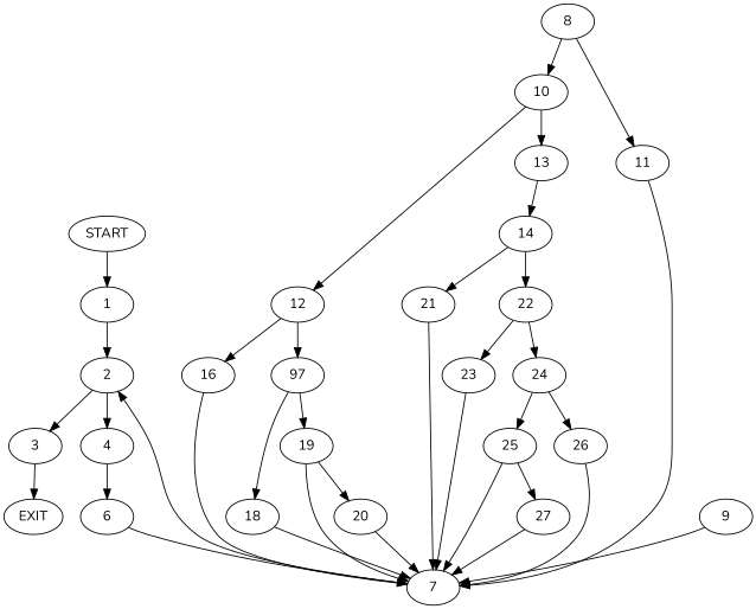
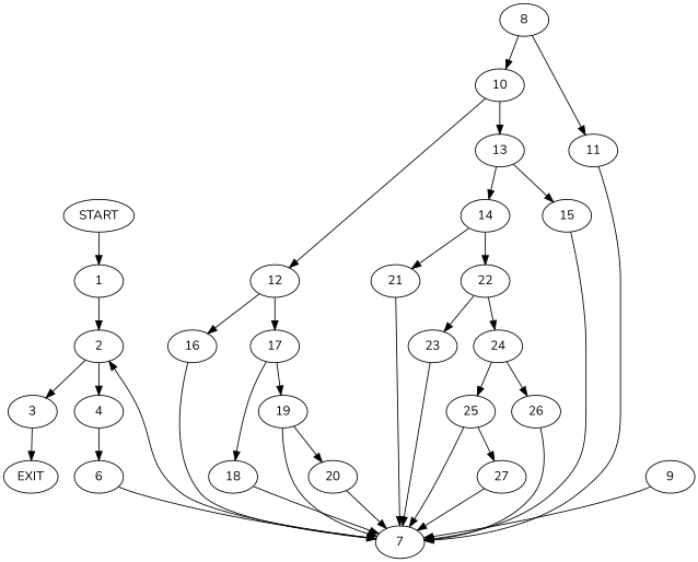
  digraph {
    fontname=Nunito
    node [fontname=Nunito]
    edge [fontname=Nunito]
    n1 [label=START]
    1
    2
    n4 [label=EXIT]
    3
    4
    6
    7
    8
    10
    11
    9
    12
    13
    16
-   17 [label=97]
+   17
    14
+   15
    18
    19
    21
    22
    23
    24
    20
    25
    26
    27
    n1 -> 1
    1 -> 2
    2 -> 3
    2 -> 4
    3 -> n4
    4 -> 6
    6 -> 7
    7 -> 2
    8 -> 10
    8 -> 11
    10 -> 12
    10 -> 13
    11 -> 7
    9 -> 7
    12 -> 16
    12 -> 17
    13 -> 14
+   13 -> 15
    16 -> 7
    17 -> 18
    17 -> 19
    14 -> 21
    14 -> 22
+   15 -> 7
    18 -> 7
    19 -> 7
    19 -> 20
    21 -> 7
    22 -> 23
    22 -> 24
    23 -> 7
    24 -> 25
    24 -> 26
    20 -> 7
    25 -> 7
    25 -> 27
    26 -> 7
    27 -> 7
  }
